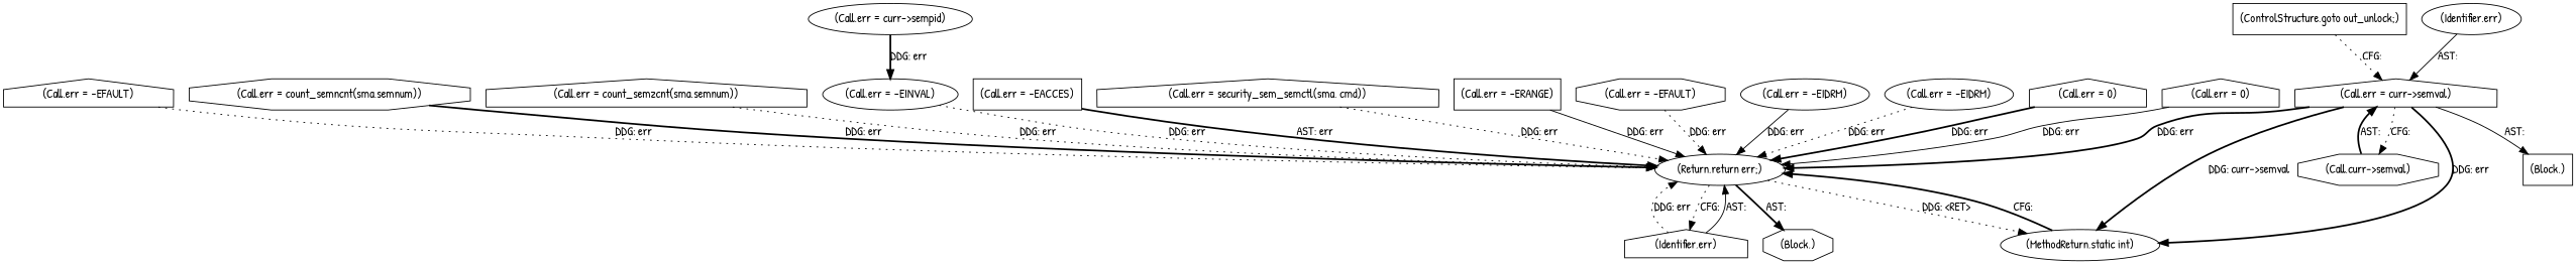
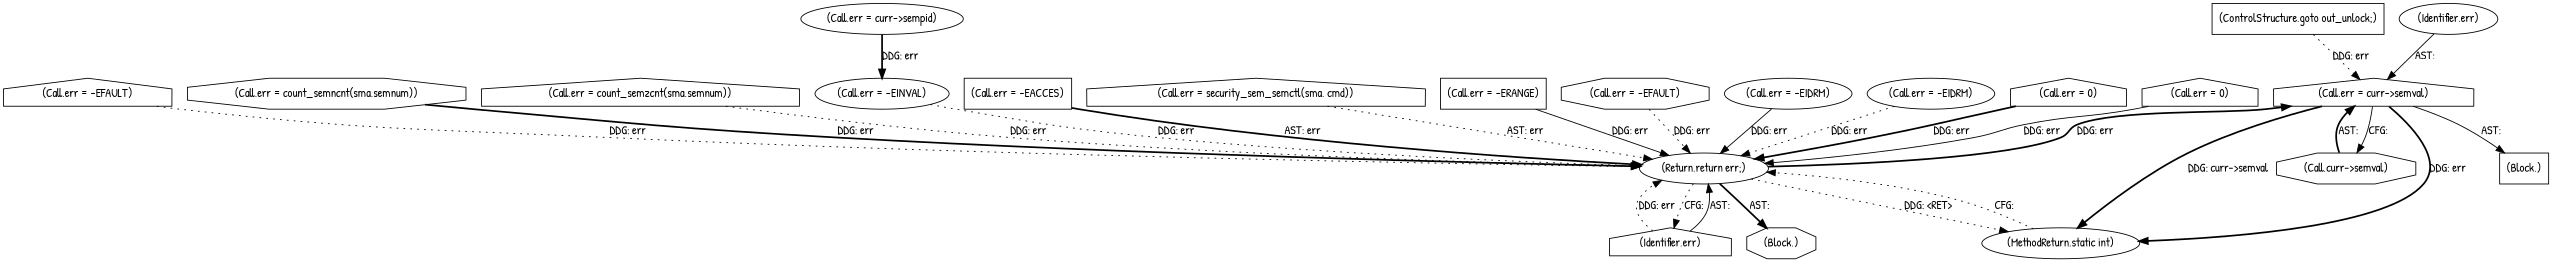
  digraph {
    fontname="Patrick Hand"
    node [fontname="Patrick Hand" shape=house]
    edge [fontname="Patrick Hand" style=bold]
    n1 [label="(Call,err = curr->semval)"]
    n2 [label="(Return,return err;)" shape=ellipse]
    n3 [label="(Block,)" shape=box]
    n4 [label="(Call,curr->semval)" shape=octagon]
    n5 [label="(MethodReturn,static int)" shape=ellipse]
    n6 [label="(Identifier,err)"]
    n7 [label="(Block,)" shape=octagon]
    n8 [label="(Call,err = -EFAULT)"]
    n9 [label="(Call,err = count_semncnt(sma,semnum))" shape=octagon]
    n10 [label="(Call,err = count_semzcnt(sma,semnum))"]
    n11 [label="(Call,err = curr->sempid)" shape=ellipse]
    n12 [label="(Call,err = -EINVAL)" shape=ellipse]
    n13 [label="(Identifier,err)" shape=ellipse]
    n14 [label="(Call,err = -EACCES)" shape=box]
    n15 [label="(Call,err = security_sem_semctl(sma, cmd))"]
    n16 [label="(Call,err = -ERANGE)" shape=box]
    n17 [label="(Call,err = -EFAULT)" shape=octagon]
    n18 [label="(Call,err = -EIDRM)" shape=ellipse]
    n19 [label="(Call,err = -EIDRM)" shape=ellipse]
    n20 [label="(Call,err = 0)"]
    n21 [label="(Call,err = 0)"]
    n22 [label="(ControlStructure,goto out_unlock;)" shape=box]
-   n1 -> n2 [label="DDG: err"]
+   n2 -> n1 [label="DDG: err"]
    n1 -> n3 [label="AST: " style=solid]
-   n1 -> n4 [label="CFG: " style=dotted]
+   n1 -> n4 [label="CFG: " style=solid]
    n1 -> n5 [label="DDG: err"]
    n1 -> n5 [label="DDG: curr->semval"]
    n2 -> n5 [label="DDG: <RET>" style=dotted]
    n2 -> n6 [label="CFG: " style=dotted]
    n2 -> n7 [label="AST: "]
    n4 -> n1 [label="AST: "]
-   n5 -> n2 [label="CFG: "]
+   n5 -> n2 [label="CFG: " style=dotted]
    n6 -> n2 [label="AST: " style=solid]
    n6 -> n2 [label="DDG: err" style=dotted]
    n8 -> n2 [label="DDG: err" style=dotted]
    n9 -> n2 [label="DDG: err"]
    n10 -> n2 [label="DDG: err" style=dotted]
    n11 -> n12 [label="DDG: err"]
    n12 -> n2 [label="DDG: err" style=dotted]
    n13 -> n1 [label="AST: " style=solid]
    n14 -> n2 [label="AST: err"]
-   n15 -> n2 [label="DDG: err" style=dotted]
+   n15 -> n2 [label="AST: err" style=dotted]
    n16 -> n2 [label="DDG: err" style=solid]
    n17 -> n2 [label="DDG: err" style=dotted]
    n18 -> n2 [label="DDG: err" style=solid]
    n19 -> n2 [label="DDG: err" style=dotted]
    n20 -> n2 [label="DDG: err"]
    n21 -> n2 [label="DDG: err" style=solid]
-   n22 -> n1 [label="CFG: " style=dotted]
+   n22 -> n1 [label="DDG: err" style=dotted]
  }
